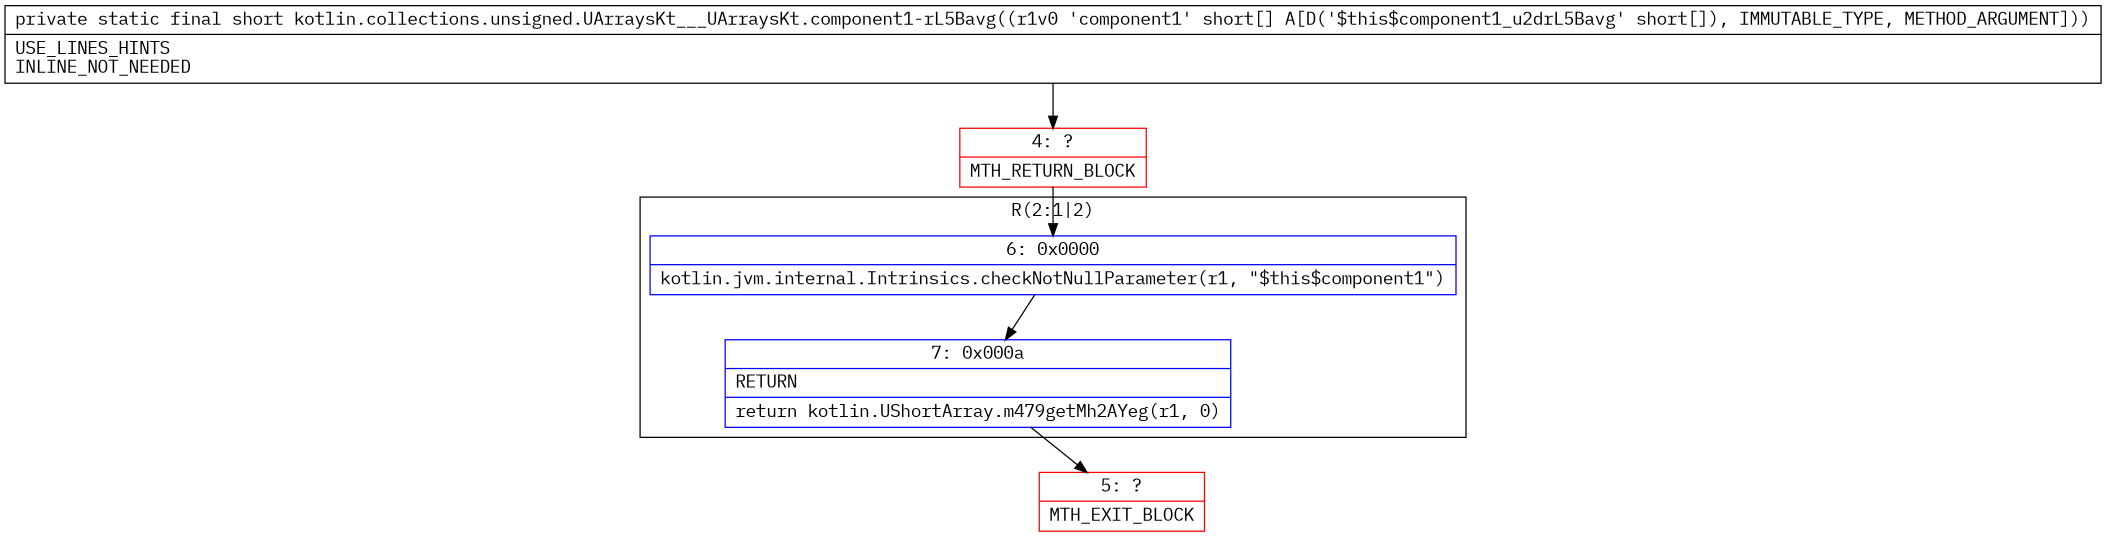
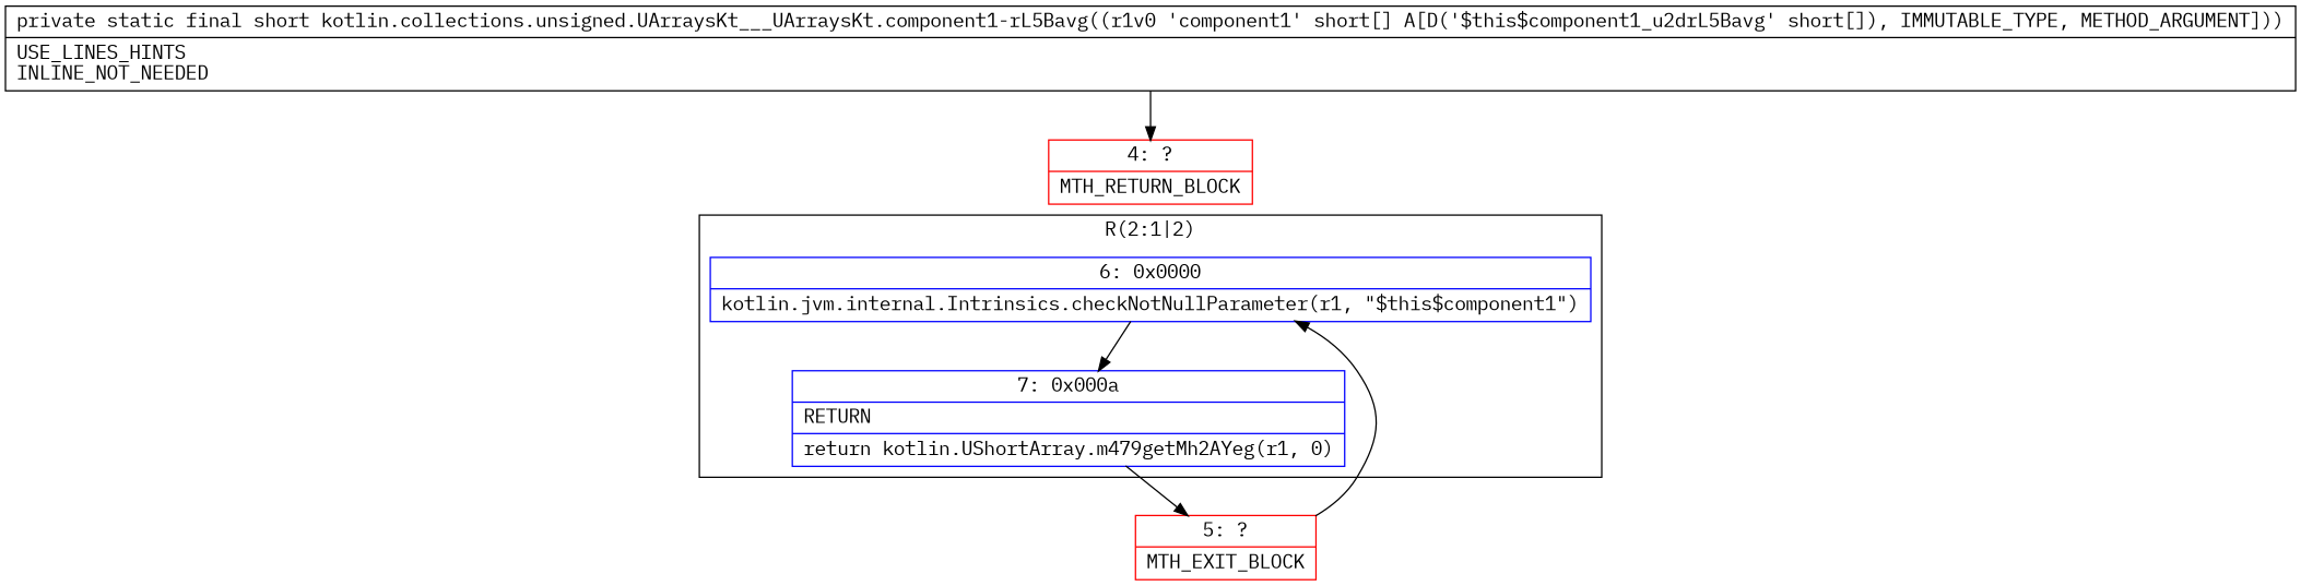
  digraph {
    fontname="IBM Plex Mono"
    node [color=blue fontname="IBM Plex Mono" shape=record]
    edge [fontname="IBM Plex Mono"]
    n1 [label="{6\:\ 0x0000|kotlin.jvm.internal.Intrinsics.checkNotNullParameter(r1, \"$this$component1\")\l}"]
    n2 [label="{7\:\ 0x000a|RETURN\l|return kotlin.UShortArray.m479getMh2AYeg(r1, 0)\l}"]
    n3 [color=red label="{5\:\ ?|MTH_EXIT_BLOCK\l}"]
    n4 [color=red label="{4\:\ ?|MTH_RETURN_BLOCK\l}"]
    n5 [label="{private static final short kotlin.collections.unsigned.UArraysKt___UArraysKt.component1\-rL5Bavg((r1v0 'component1' short[] A[D('$this$component1_u2drL5Bavg' short[]), IMMUTABLE_TYPE, METHOD_ARGUMENT]))  | USE_LINES_HINTS\lINLINE_NOT_NEEDED\l}" color=""]
    subgraph cluster_1 {
      label="R(2:1|2)"
      n1
      n2
    }
    n1 -> n2
    n2 -> n3
-   n4 -> n1
+   n3 -> n1
    n5 -> n4
  }
